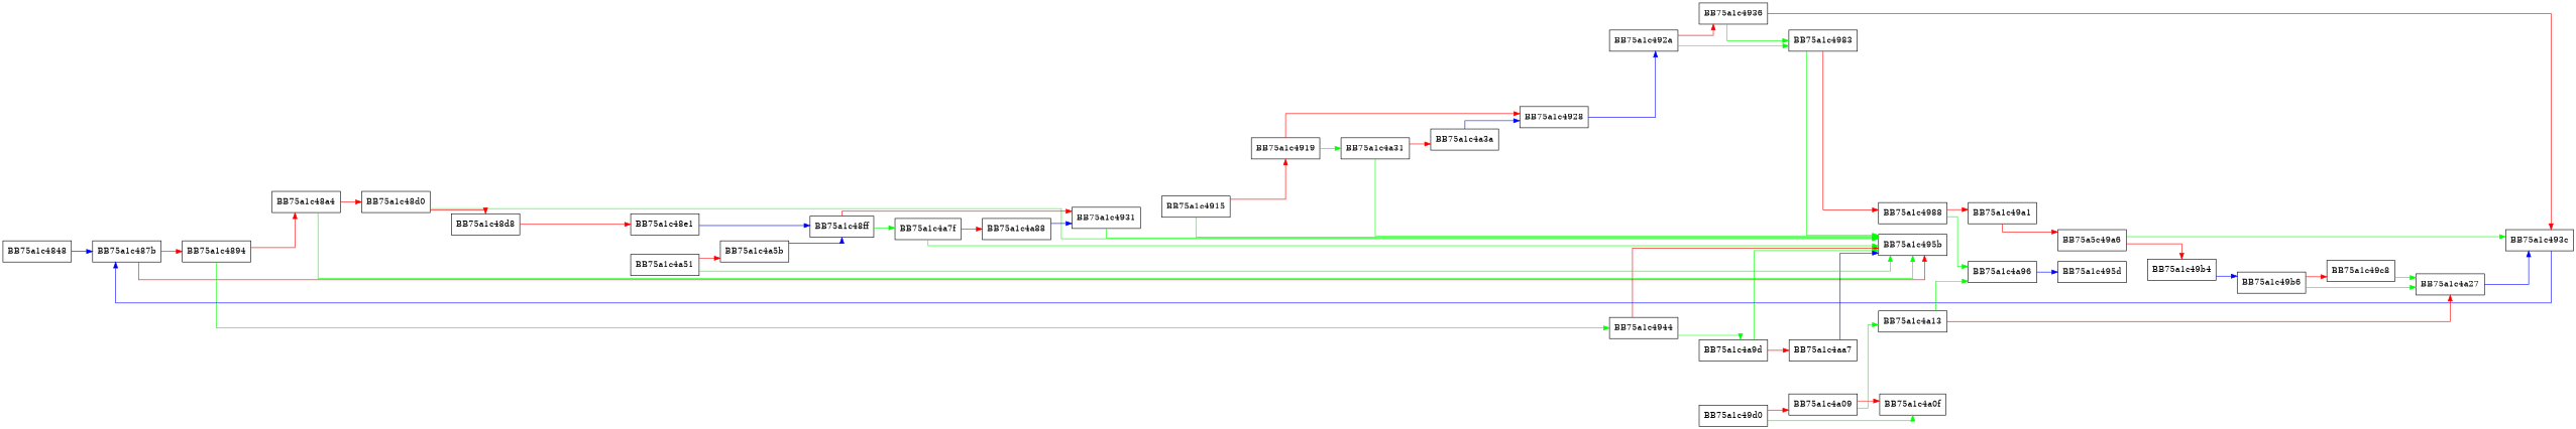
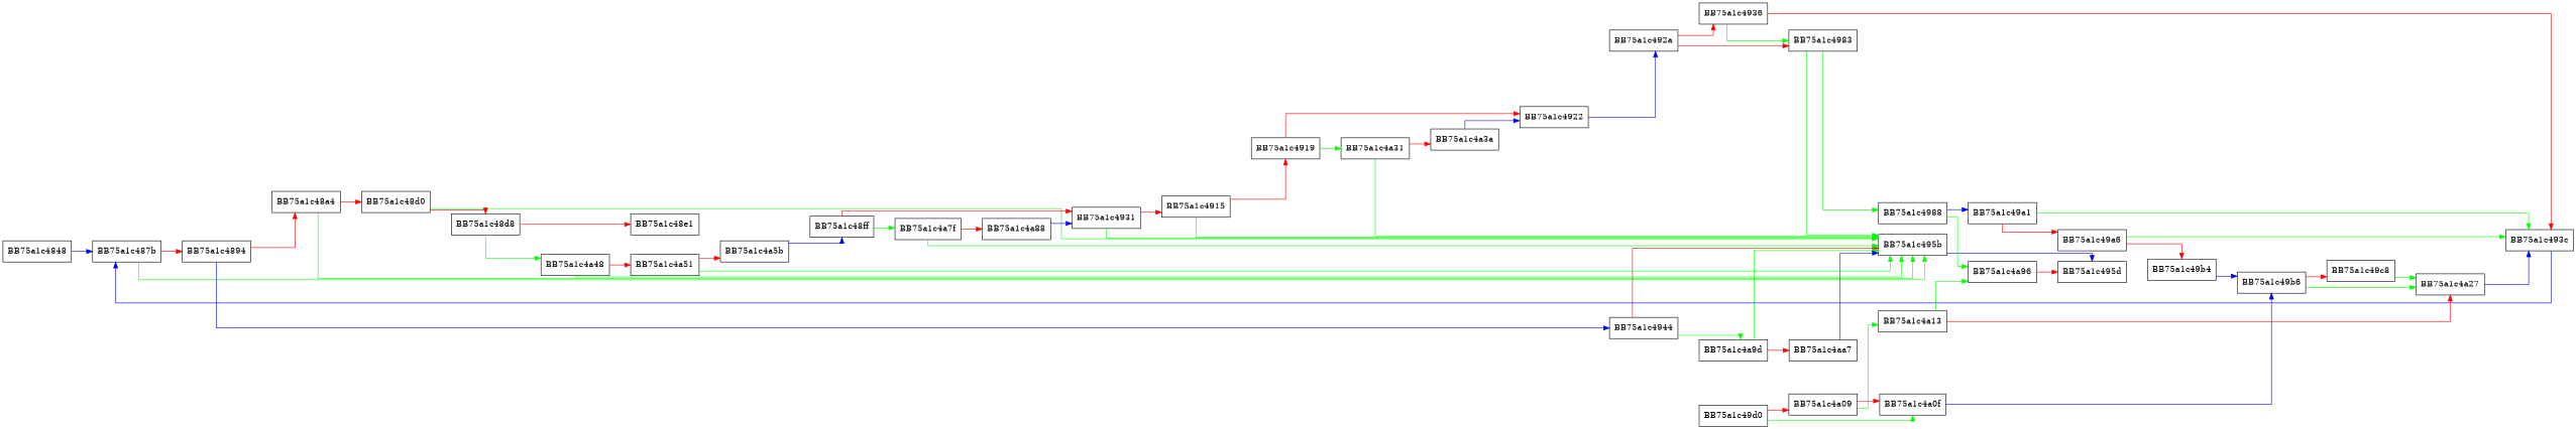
  digraph {
    rankdir=LR
    splines=ortho
    node [shape=box]
    edge [color=green]
    BB75a1c4848
    BB75a1c487b
    BB75a1c495b
    BB75a1c4894
    BB75a1c495d
    BB75a1c4944
    BB75a1c48a4
    BB75a1c4a9d
    BB75a1c48d0
    BB75a1c4aa7
    BB75a1c48d8
+   BB75a1c4a48
    BB75a1c48e1
    BB75a1c4a51
    BB75a1c48ff
    BB75a1c4a5b
    BB75a1c4a7f
    n18 [label=BB75a1c4931]
    BB75a1c4a88
    BB75a1c4915
    BB75a1c4919
    BB75a1c4a31
-   BB75a1c4922 [label=BB75a1c4928]
+   BB75a1c4922
    BB75a1c4a3a
    BB75a1c492a
    BB75a1c4983
    BB75a1c4936
    BB75a1c4988
    BB75a1c493c
    BB75a1c4a96
    BB75a1c49a1
-   BB75a1c49a6 [label=BB75a5c49a6]
+   BB75a1c49a6
    BB75a1c49b4
    BB75a1c49b6
    BB75a1c4a27
    BB75a1c49c8
    BB75a1c49d0
    BB75a1c4a0f
    BB75a1c4a09
    BB75a1c4a13
    BB75a1c4848 -> BB75a1c487b [color=blue]
-   BB75a1c487b -> BB75a1c495b [color=red]
+   BB75a1c487b -> BB75a1c495b
    BB75a1c487b -> BB75a1c4894 [color=red]
-   BB75a1c4894 -> BB75a1c4944
+   BB75a1c495b -> BB75a1c495d [color=blue]
+   BB75a1c4894 -> BB75a1c4944 [color=blue]
    BB75a1c4894 -> BB75a1c48a4 [color=red]
    BB75a1c4944 -> BB75a1c495b [color=red]
    BB75a1c4944 -> BB75a1c4a9d
    BB75a1c48a4 -> BB75a1c495b
    BB75a1c48a4 -> BB75a1c48d0 [color=red]
    BB75a1c4a9d -> BB75a1c495b
    BB75a1c4a9d -> BB75a1c4aa7 [color=red]
    BB75a1c48d0 -> BB75a1c495b
    BB75a1c48d0 -> BB75a1c48d8 [color=red]
    BB75a1c4aa7 -> BB75a1c495b [color=blue]
+   BB75a1c48d8 -> BB75a1c4a48
    BB75a1c48d8 -> BB75a1c48e1 [color=red]
-   BB75a1c48e1 -> BB75a1c48ff [color=blue]
+   BB75a1c4a48 -> BB75a1c495b
+   BB75a1c4a48 -> BB75a1c4a51 [color=red]
    BB75a1c4a51 -> BB75a1c495b
    BB75a1c4a51 -> BB75a1c4a5b [color=red]
    BB75a1c48ff -> BB75a1c4a7f
    BB75a1c48ff -> n18 [color=red]
    BB75a1c4a5b -> BB75a1c48ff [color=blue]
    BB75a1c4a7f -> BB75a1c495b
    BB75a1c4a7f -> BB75a1c4a88 [color=red]
    n18 -> BB75a1c495b
+   n18 -> BB75a1c4915 [color=red]
    BB75a1c4a88 -> n18 [color=blue]
    BB75a1c4915 -> BB75a1c495b
    BB75a1c4915 -> BB75a1c4919 [color=red]
    BB75a1c4919 -> BB75a1c4a31
    BB75a1c4919 -> BB75a1c4922 [color=red]
    BB75a1c4a31 -> BB75a1c495b
    BB75a1c4a31 -> BB75a1c4a3a [color=red]
    BB75a1c4922 -> BB75a1c492a [color=blue]
    BB75a1c4a3a -> BB75a1c4922 [color=blue]
-   BB75a1c492a -> BB75a1c4983
+   BB75a1c492a -> BB75a1c4983 [color=red]
    BB75a1c492a -> BB75a1c4936 [color=red]
    BB75a1c4983 -> BB75a1c495b
-   BB75a1c4983 -> BB75a1c4988 [color=red]
+   BB75a1c4983 -> BB75a1c4988
    BB75a1c4936 -> BB75a1c4983
    BB75a1c4936 -> BB75a1c493c [color=red]
    BB75a1c4988 -> BB75a1c4a96
-   BB75a1c4988 -> BB75a1c49a1 [color=red]
+   BB75a1c4988 -> BB75a1c49a1 [color=blue]
    BB75a1c493c -> BB75a1c487b [color=blue]
-   BB75a1c4a96 -> BB75a1c495d [color=blue]
+   BB75a1c4a96 -> BB75a1c495d [color=red]
+   BB75a1c49a1 -> BB75a1c493c
    BB75a1c49a1 -> BB75a1c49a6 [color=red]
    BB75a1c49a6 -> BB75a1c493c
    BB75a1c49a6 -> BB75a1c49b4 [color=red]
    BB75a1c49b4 -> BB75a1c49b6 [color=blue]
    BB75a1c49b6 -> BB75a1c4a27
    BB75a1c49b6 -> BB75a1c49c8 [color=red]
    BB75a1c4a27 -> BB75a1c493c [color=blue]
    BB75a1c49c8 -> BB75a1c4a27
    BB75a1c49d0 -> BB75a1c4a0f
    BB75a1c49d0 -> BB75a1c4a09 [color=red]
+   BB75a1c4a0f -> BB75a1c49b6 [color=blue]
    BB75a1c4a09 -> BB75a1c4a0f [color=red]
    BB75a1c4a09 -> BB75a1c4a13
    BB75a1c4a13 -> BB75a1c4a96
    BB75a1c4a13 -> BB75a1c4a27 [color=red]
  }
